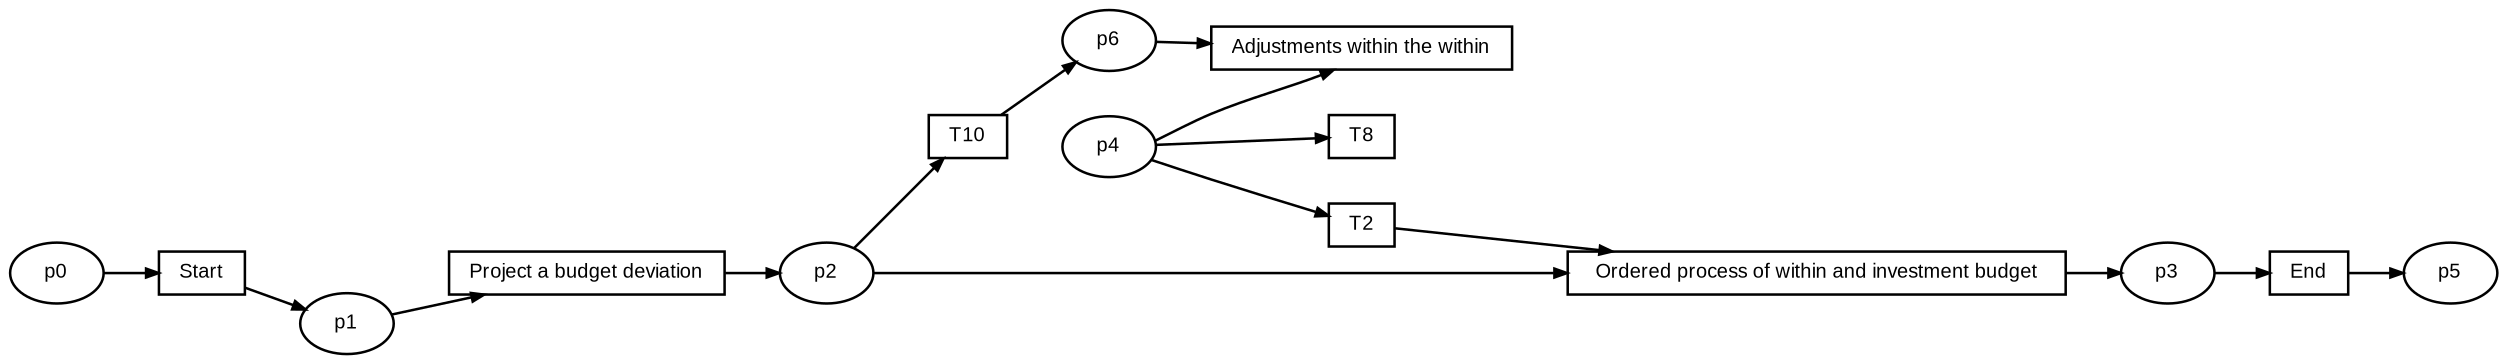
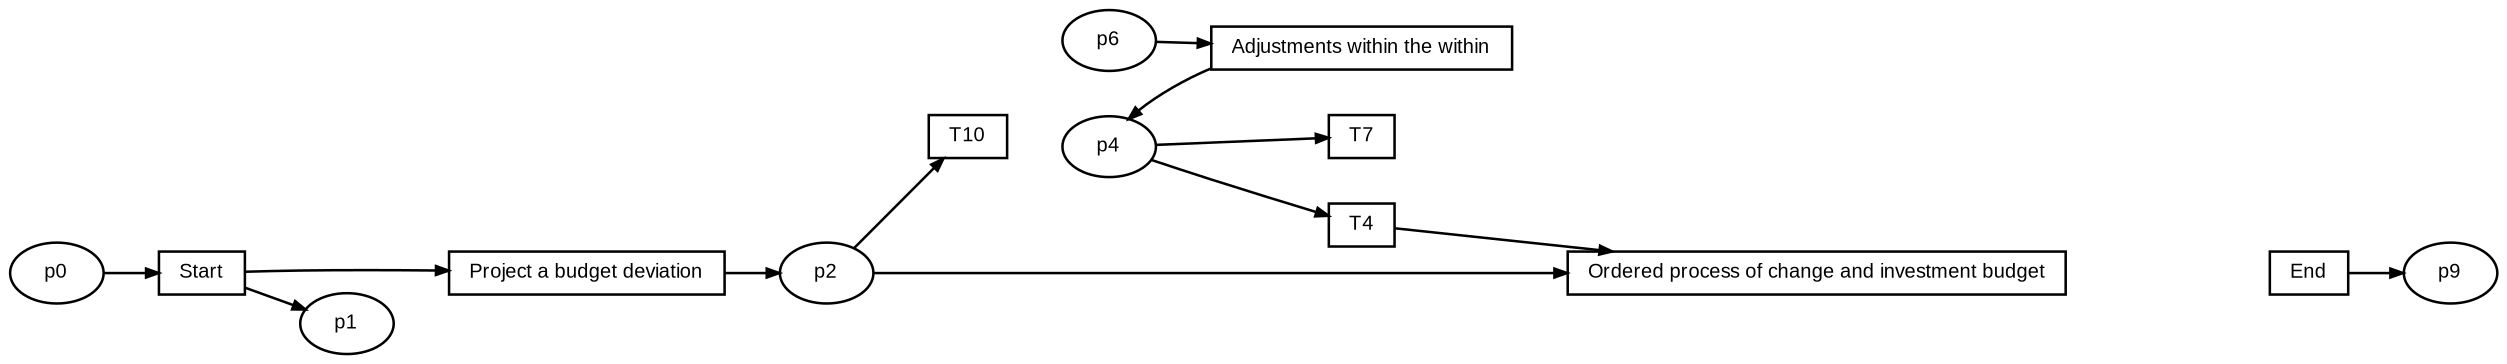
  digraph {
    fontname=Arial
    fontsize=8
    rankdir=LR
    ranksep=.3
    remincross=true
    node [fontname=Arial fontsize=8 shape=box]
    edge [arrowsize=0.5]
-   n1 [height=.2 label=T8 width=.2]
-   n2 [height=.2 label=p3 shape=oval width=.2]
+   n1 [height=.2 label=T7 width=.2]
    n3 [height=.2 label=End width=.2]
    n4 [height=.2 label=T10 width=.2]
    n5 [height=.2 label=p6 shape=oval width=.2]
    n6 [height=.2 label="Adjustments within the within" width=.2]
-   n7 [height=.2 label=p5 shape=oval width=.2]
-   n8 [height=.2 label=T2 width=.2]
-   n9 [height=.2 label="Ordered process of within and investment budget" width=.2]
+   n7 [height=.2 label=p9 shape=oval width=.2]
+   n8 [height=.2 label=T4 width=.2]
+   n9 [height=.2 label="Ordered process of change and investment budget" width=.2]
    n10 [height=.2 label=p4 shape=oval width=.2]
    n11 [height=.2 label="Project a budget deviation" width=.2]
    n12 [height=.2 label=p2 shape=oval width=.2]
    n13 [height=.2 label=Start width=.2]
    n14 [height=.2 label=p1 shape=oval width=.2]
    n15 [height=.2 label=p0 shape=oval width=.2]
-   n2 -> n3
    n3 -> n7
-   n4 -> n5
    n5 -> n6
-   n10 -> n6
+   n6 -> n10
    n8 -> n9
-   n9 -> n2
    n10 -> n1
    n10 -> n8
    n11 -> n12
    n12 -> n4
    n12 -> n9
    n13 -> n14
-   n14 -> n11
+   n13 -> n11
    n15 -> n13
  }
